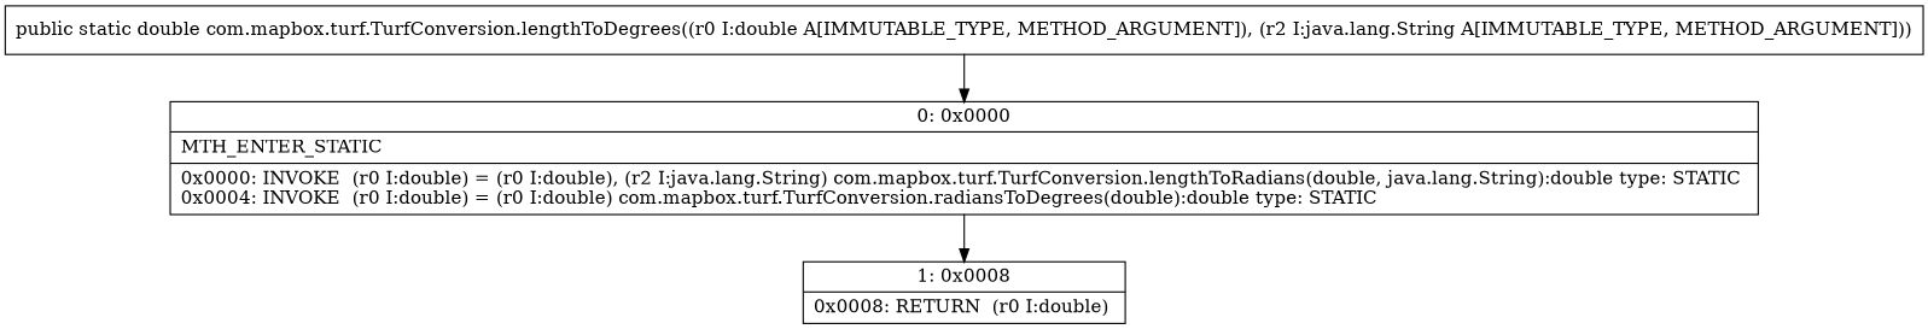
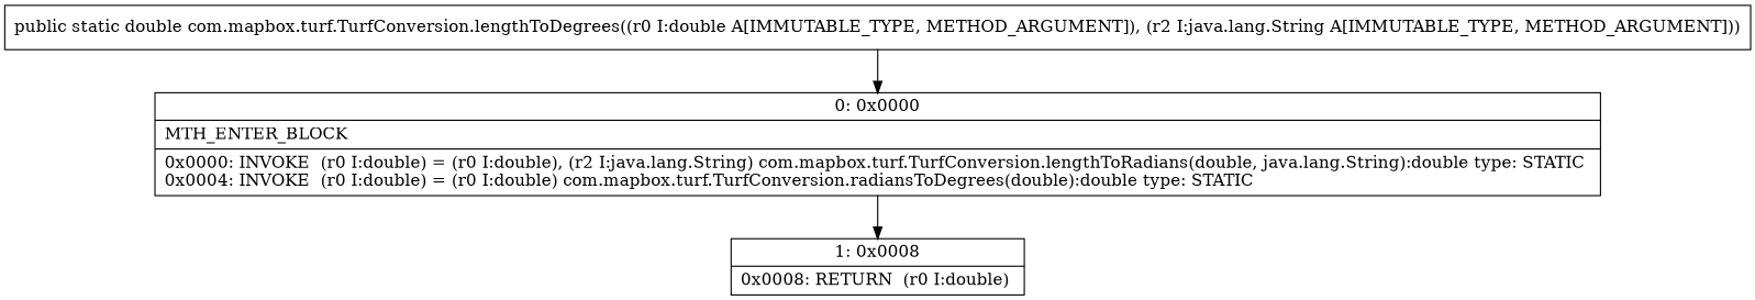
  digraph {
    node [shape=record]
-   n1 [label="{0\:\ 0x0000|MTH_ENTER_STATIC\l|0x0000: INVOKE  (r0 I:double) = (r0 I:double), (r2 I:java.lang.String) com.mapbox.turf.TurfConversion.lengthToRadians(double, java.lang.String):double type: STATIC \l0x0004: INVOKE  (r0 I:double) = (r0 I:double) com.mapbox.turf.TurfConversion.radiansToDegrees(double):double type: STATIC \l}"]
+   n1 [label="{0\:\ 0x0000|MTH_ENTER_BLOCK\l|0x0000: INVOKE  (r0 I:double) = (r0 I:double), (r2 I:java.lang.String) com.mapbox.turf.TurfConversion.lengthToRadians(double, java.lang.String):double type: STATIC \l0x0004: INVOKE  (r0 I:double) = (r0 I:double) com.mapbox.turf.TurfConversion.radiansToDegrees(double):double type: STATIC \l}"]
    n2 [label="{1\:\ 0x0008|0x0008: RETURN  (r0 I:double) \l}"]
    n3 [label="{public static double com.mapbox.turf.TurfConversion.lengthToDegrees((r0 I:double A[IMMUTABLE_TYPE, METHOD_ARGUMENT]), (r2 I:java.lang.String A[IMMUTABLE_TYPE, METHOD_ARGUMENT])) }"]
    n1 -> n2
    n3 -> n1
  }
